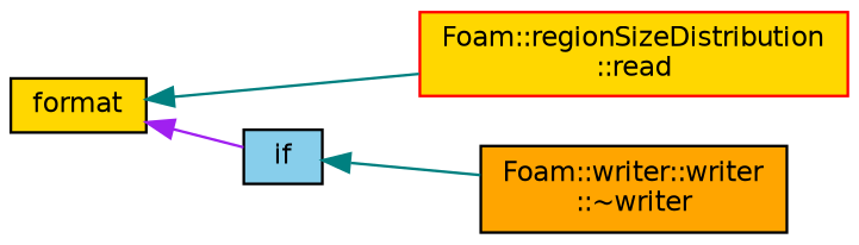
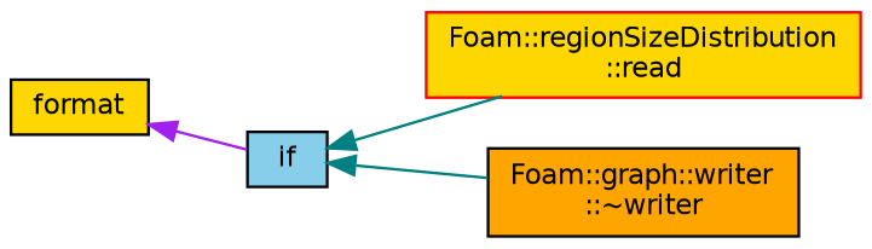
  digraph {
    rankdir=LR
    node [color=black fillcolor=gold fontname=Helvetica fontsize=10 shape=record style=filled]
    edge [color=teal dir=back fontname=Helvetica fontsize=10 labelfontname=Helvetica labelfontsize=10 style=solid]
    n1 [fontcolor=black height=0.2 label=format width=0.4]
    n2 [fillcolor=skyblue height=0.2 label=if width=0.4]
    n3 [color=red height=0.2 label="Foam::regionSizeDistribution\l::read" width=0.4]
-   n4 [fillcolor=orange height=0.2 label="Foam::writer::writer\l::~writer" width=0.4]
+   n4 [fillcolor=orange height=0.2 label="Foam::graph::writer\l::~writer" width=0.4]
    n1 -> n2 [color=purple]
-   n1 -> n3
+   n2 -> n3
    n2 -> n4
  }
